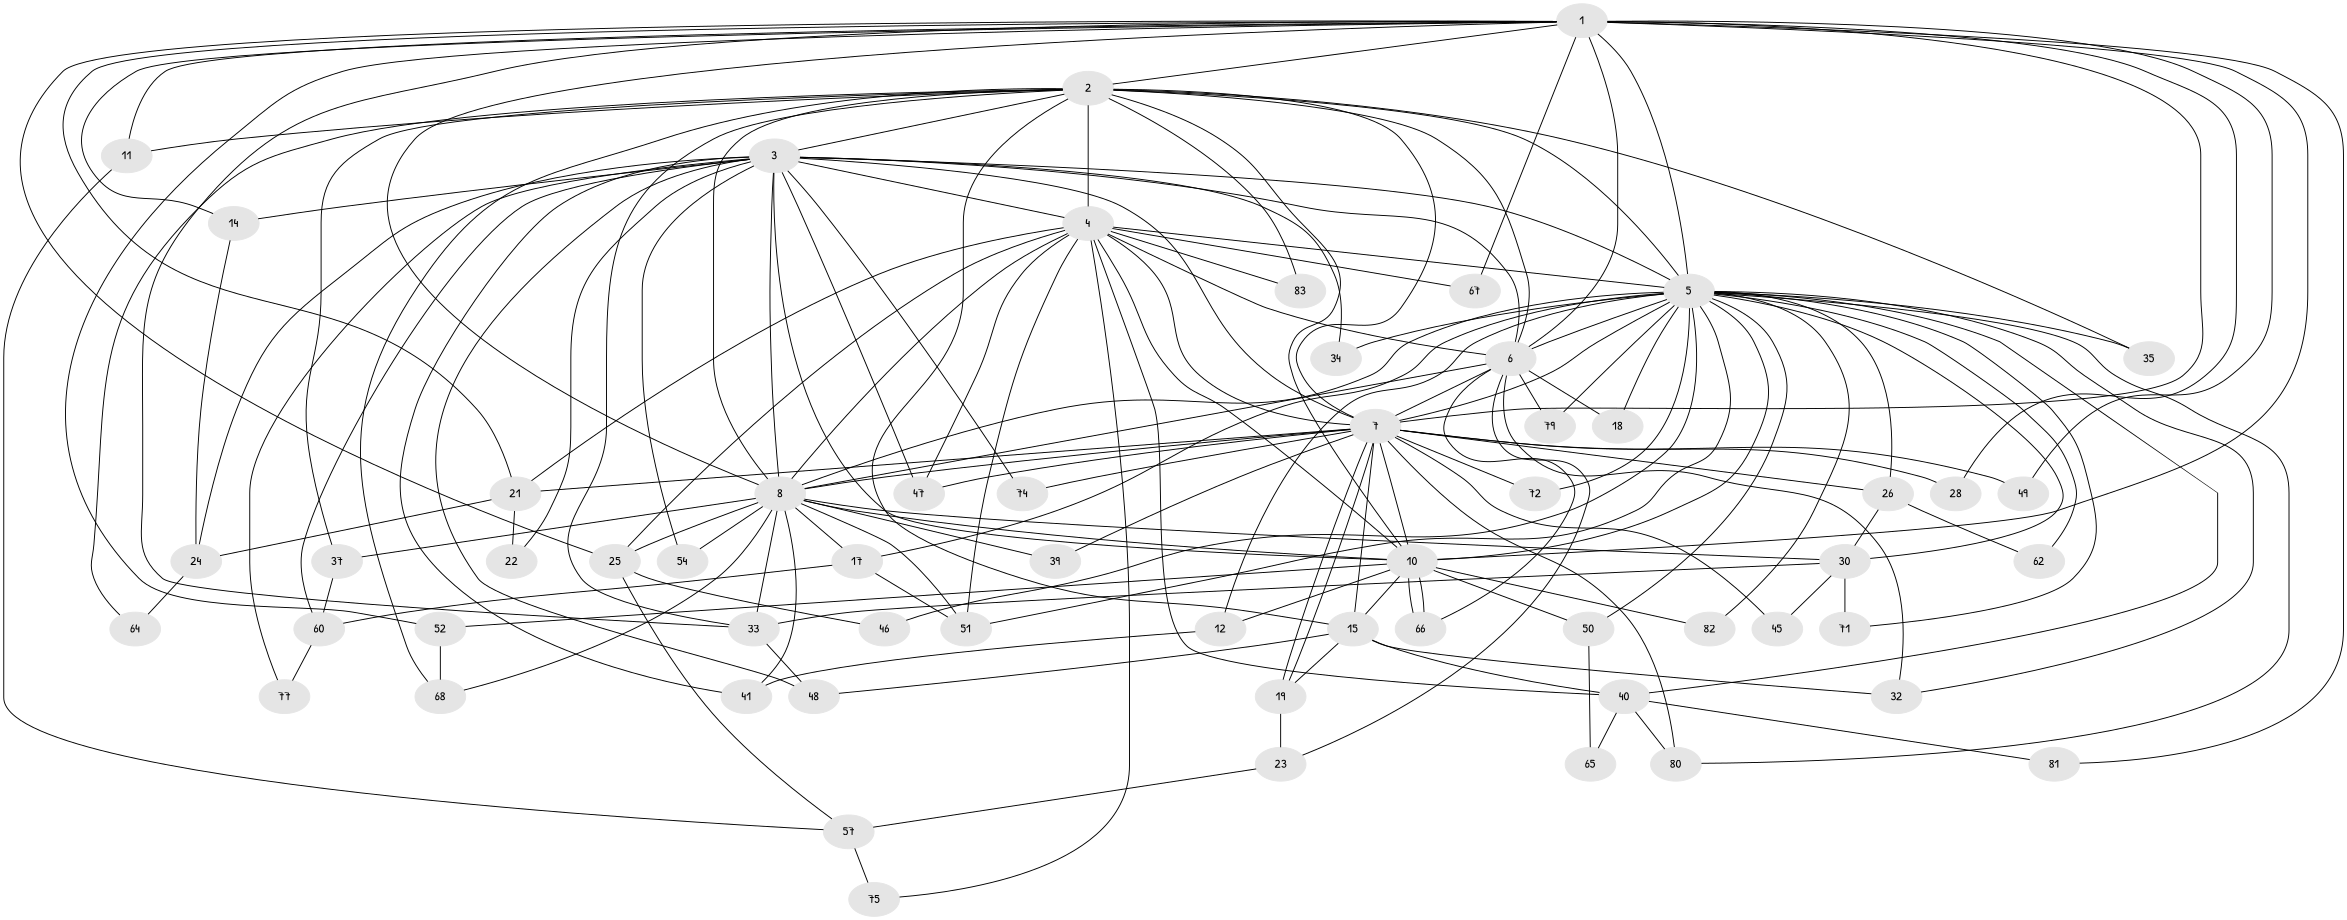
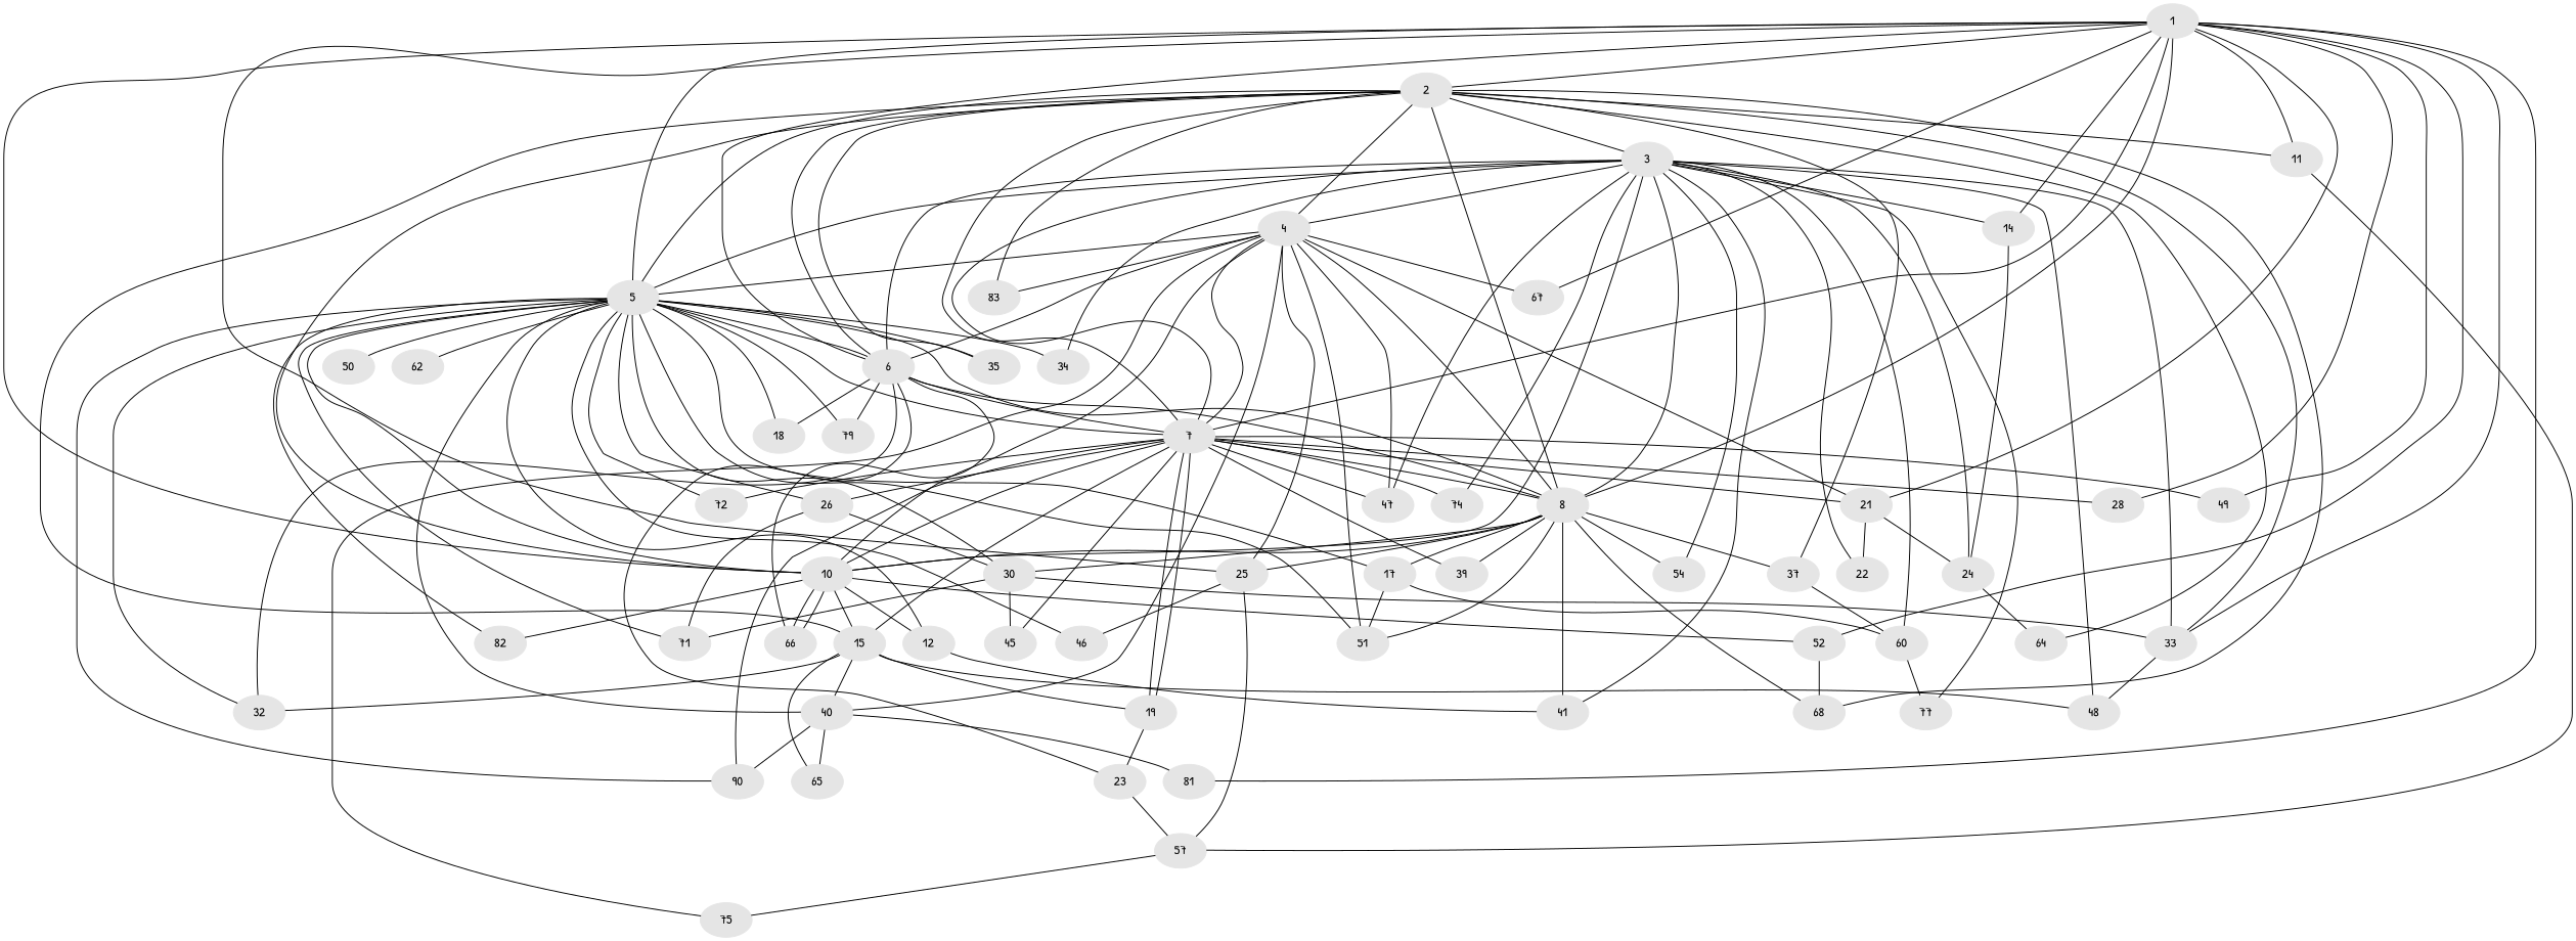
  graph {
    fontname="Patrick Hand"
    node [color=gray90 fontname="Patrick Hand" style=filled]
    edge [fontname="Patrick Hand"]
    1 [super="+9"]
    2 [super="+27"]
    5 [super="+13"]
    6 [super="+36"]
    7 [super="+29"]
    8 [super="+31"]
    10 [super="+70"]
    11 [super="+43"]
    14
    21 [super="+38"]
    25 [super="+44"]
    28
    33 [super="+69"]
    49
    52 [super="+78"]
    67
    81
    3 [super="+16"]
    4 [super="+55"]
    15 [super="+20"]
    35
    37
    64
    68
    83
    22
    24 [super="+61"]
    34
    41 [super="+63"]
    47 [super="+76"]
    48 [super="+53"]
    54
    60 [super="+85"]
    74
    77
    40 [super="+42"]
    51 [super="+56"]
    75
    12
    17
    18
    26
    30 [super="+73"]
    32
    46
    50
    62
    71
    72
    79
-   80 [super="+84"]
+   80 [super="+84" label=90]
    82
    23 [super="+58"]
    66
    19 [super="+59"]
    39
    45
    57
    65
    1 -- 2 [weight=2]
    1 -- 5 [weight=2]
    1 -- 6 [weight=2]
    1 -- 7 [weight=2]
    1 -- 8 [weight=2]
    1 -- 10 [weight=2]
    1 -- 11 [weight=2]
    1 -- 14
    1 -- 21
    1 -- 25
    1 -- 28
    1 -- 33
    1 -- 49
    1 -- 52
    1 -- 67
    1 -- 81
    2 -- 5
    2 -- 6
    2 -- 7
    2 -- 8
    2 -- 10
    2 -- 11
    2 -- 33
    2 -- 3
    2 -- 4 [weight=2]
    2 -- 15
    2 -- 35
    2 -- 37
    2 -- 64
    2 -- 68
    2 -- 83
    5 -- 6
    5 -- 7
    5 -- 8
    5 -- 10
    5 -- 35
    5 -- 34
    5 -- 40
    5 -- 51
    5 -- 12
    5 -- 17
    5 -- 18
    5 -- 26
    5 -- 30
    5 -- 32
    5 -- 46
    5 -- 50
    5 -- 62
    5 -- 71
    5 -- 72
    5 -- 79
    5 -- 80
    5 -- 82
    6 -- 7
    6 -- 8
    6 -- 18
    6 -- 32
    6 -- 79
    6 -- 23
    6 -- 66
    7 -- 8
    7 -- 10 [weight=2]
    7 -- 21
    7 -- 28
    7 -- 49
    7 -- 15
    7 -- 47
    7 -- 74
    7 -- 26
    7 -- 72
    7 -- 80
    7 -- 19
    7 -- 19
    7 -- 39
    7 -- 45
    8 -- 10 [weight=2]
    8 -- 25
    8 -- 37
    8 -- 68
    8 -- 41
    8 -- 54
    8 -- 51
    8 -- 17
    8 -- 30
    8 -- 39
    10 -- 52
    10 -- 15
    10 -- 12
-   10 -- 50
    10 -- 82
    10 -- 66
    10 -- 66
    11 -- 57
    14 -- 24
    21 -- 22
    21 -- 24
    25 -- 46
    25 -- 57
    33 -- 48
    52 -- 68
    3 -- 5
    3 -- 6
    3 -- 7
    3 -- 8
    3 -- 10
    3 -- 14
-   8 -- 33
+   3 -- 33
    3 -- 4
    3 -- 22
    3 -- 24
    3 -- 34
    3 -- 41
    3 -- 47
    3 -- 48
    3 -- 54
    3 -- 60
    3 -- 74
    3 -- 77
    4 -- 5
    4 -- 6
    4 -- 7
    4 -- 8
    4 -- 10
    4 -- 21
    4 -- 25
    4 -- 67
    4 -- 83
    4 -- 47
    4 -- 40
    4 -- 51
    4 -- 75
    15 -- 48
    15 -- 40
    15 -- 32
    15 -- 19
-   50 -- 65
+   15 -- 65
    37 -- 60
    24 -- 64
    60 -- 77
    40 -- 81
    40 -- 80
    40 -- 65
    12 -- 41
    17 -- 60
    17 -- 51
    26 -- 30
-   26 -- 62
+   26 -- 71
    30 -- 33
    30 -- 71
    30 -- 45
    23 -- 57
    19 -- 23
    57 -- 75
  }
